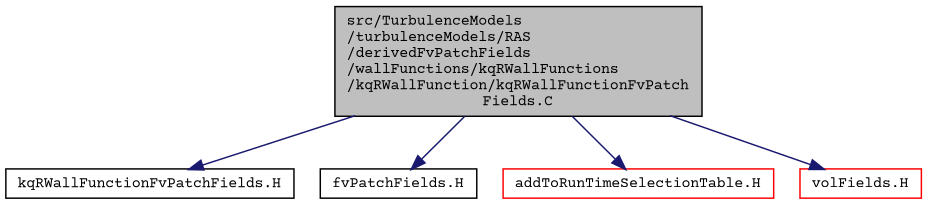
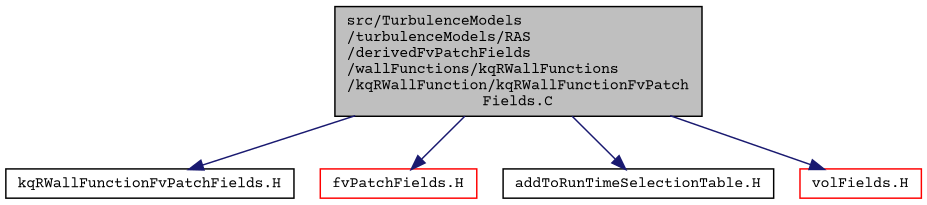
  digraph {
    fontname="Courier Prime"
    node [color=black fontname="Courier Prime" fontsize=10 shape=record]
    edge [color=midnightblue fontname="Courier Prime" fontsize=10 labelfontname=FreeSans labelfontsize=10 style=solid]
    n1 [fillcolor=grey75 fontcolor=black height=0.2 label="src/TurbulenceModels\l/turbulenceModels/RAS\l/derivedFvPatchFields\l/wallFunctions/kqRWallFunctions\l/kqRWallFunction/kqRWallFunctionFvPatch\lFields.C" style=filled width=0.4]
    n2 [height=0.2 label="kqRWallFunctionFvPatchFields.H" width=0.4]
-   n3 [height=0.2 label="fvPatchFields.H" width=0.4]
-   n4 [color=red height=0.2 label="addToRunTimeSelectionTable.H" width=0.4]
+   n3 [color=red height=0.2 label="fvPatchFields.H" width=0.4]
+   n4 [height=0.2 label="addToRunTimeSelectionTable.H" width=0.4]
    n5 [color=red height=0.2 label="volFields.H" width=0.4]
    n1 -> n2
    n1 -> n3
    n1 -> n4
    n1 -> n5
  }
